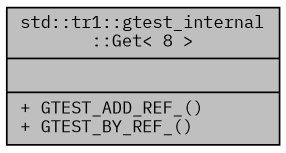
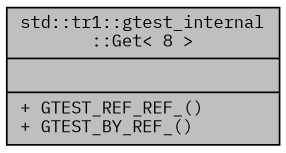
  digraph {
    fontname="IBM Plex Mono"
-   n1 [color=black fillcolor=grey75 fontcolor=black fontname="IBM Plex Mono" fontsize=10 height=0.2 label="{std::tr1::gtest_internal\l::Get\< 8 \>\n||+ GTEST_ADD_REF_()\l+ GTEST_BY_REF_()\l}" shape=record style=filled width=0.4]
+   n1 [color=black fillcolor=grey75 fontcolor=black fontname="IBM Plex Mono" fontsize=10 height=0.2 label="{std::tr1::gtest_internal\l::Get\< 8 \>\n||+ GTEST_REF_REF_()\l+ GTEST_BY_REF_()\l}" shape=record style=filled width=0.4]
  }
